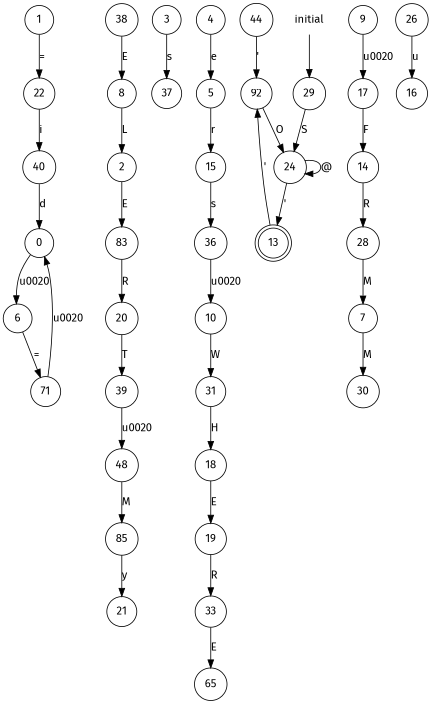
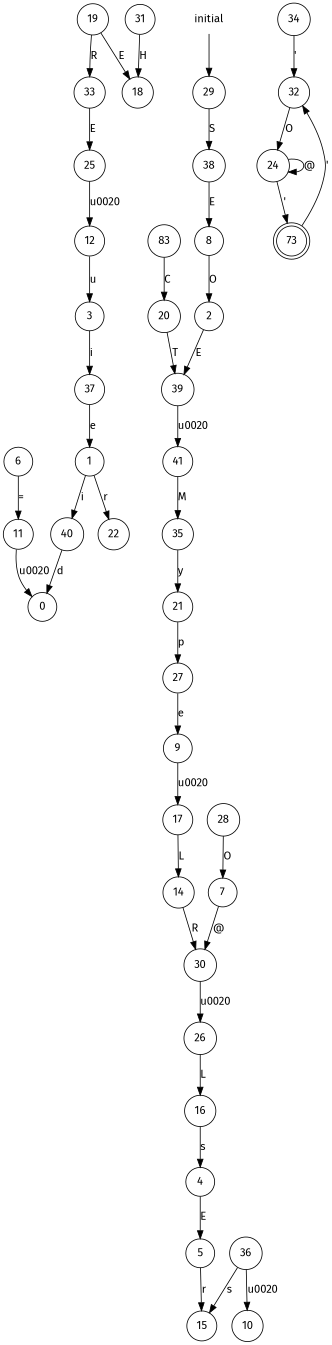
  digraph {
    fontname="Fira Sans"
    rankdir=TB
    node [fontname="Fira Sans" shape=circle]
    edge [fontname="Fira Sans"]
    0
    6
-   11 [label=71]
+   11
    1
    22
    40
    n7 [label=83]
    2
    20
    39
    3
    37
    4
    5
    15
    36
    10
-   34 [label=44]
-   32 [label=92]
+   34
+   32
    7
    30
    26
    16
    8
    9
    17
    14
    28
    31
    18
    19
    24
-   13 [shape=doublecircle]
+   12
+   13 [shape=doublecircle label=73]
    33
-   25 [label=65]
-   41 [label=48]
-   35 [label=85]
+   25
+   41
+   35
    21
+   27
    29
    38
    initial [shape=plaintext]
-   0 -> 6 [label="\u0020"]
    6 -> 11 [label="="]
    11 -> 0 [label="\u0020"]
-   1 -> 22 [label="="]
-   22 -> 40 [label=i]
+   1 -> 22 [label=r]
+   1 -> 40 [label=i]
    40 -> 0 [label=d]
-   n7 -> 20 [label=R]
-   2 -> n7 [label=E]
+   n7 -> 20 [label=C]
+   2 -> 39 [label=E]
    20 -> 39 [label=T]
    39 -> 41 [label="\u0020"]
-   3 -> 37 [label=s]
-   4 -> 5 [label=e]
+   3 -> 37 [label=i]
+   37 -> 1 [label=e]
+   4 -> 5 [label=E]
    5 -> 15 [label=r]
-   15 -> 36 [label=s]
+   36 -> 15 [label=s]
    36 -> 10 [label="\u0020"]
-   10 -> 31 [label=W]
    34 -> 32 [label="'"]
    32 -> 24 [label=O]
-   7 -> 30 [label=M]
-   26 -> 16 [label=u]
-   8 -> 2 [label=L]
+   7 -> 30 [label="@"]
+   30 -> 26 [label="\u0020"]
+   26 -> 16 [label=L]
+   16 -> 4 [label=s]
+   8 -> 2 [label=O]
    9 -> 17 [label="\u0020"]
-   17 -> 14 [label=F]
-   14 -> 28 [label=R]
-   28 -> 7 [label=M]
+   17 -> 14 [label=L]
+   14 -> 30 [label=R]
+   28 -> 7 [label=O]
    31 -> 18 [label=H]
-   18 -> 19 [label=E]
+   19 -> 18 [label=E]
    19 -> 33 [label=R]
    24 -> 24 [label="@"]
    24 -> 13 [label="'"]
+   12 -> 3 [label=u]
    13 -> 32 [label="'"]
    33 -> 25 [label=E]
+   25 -> 12 [label="\u0020"]
    41 -> 35 [label=M]
    35 -> 21 [label=y]
-   29 -> 24 [label=S]
+   21 -> 27 [label=p]
+   27 -> 9 [label=e]
+   29 -> 38 [label=S]
    38 -> 8 [label=E]
    initial -> 29
  }
